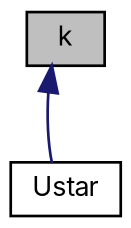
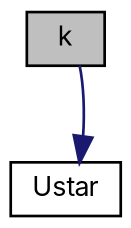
  digraph {
    rankdir=TB
    fontname=Inter
    node [color=black fontname=Inter fontsize=10 shape=record]
    n1 [fillcolor=grey75 fontcolor=black height=0.2 label=k style=filled width=0.4]
    n2 [height=0.2 label=Ustar width=0.4]
-   n1 -> n2 [color=midnightblue dir=back fontname=Inter fontsize=10 labelfontname=FreeSans labelfontsize=10 style=solid]
+   n2 -> n1 [color=midnightblue dir=back fontname=Inter fontsize=10 labelfontname=FreeSans labelfontsize=10 style=solid]
  }
